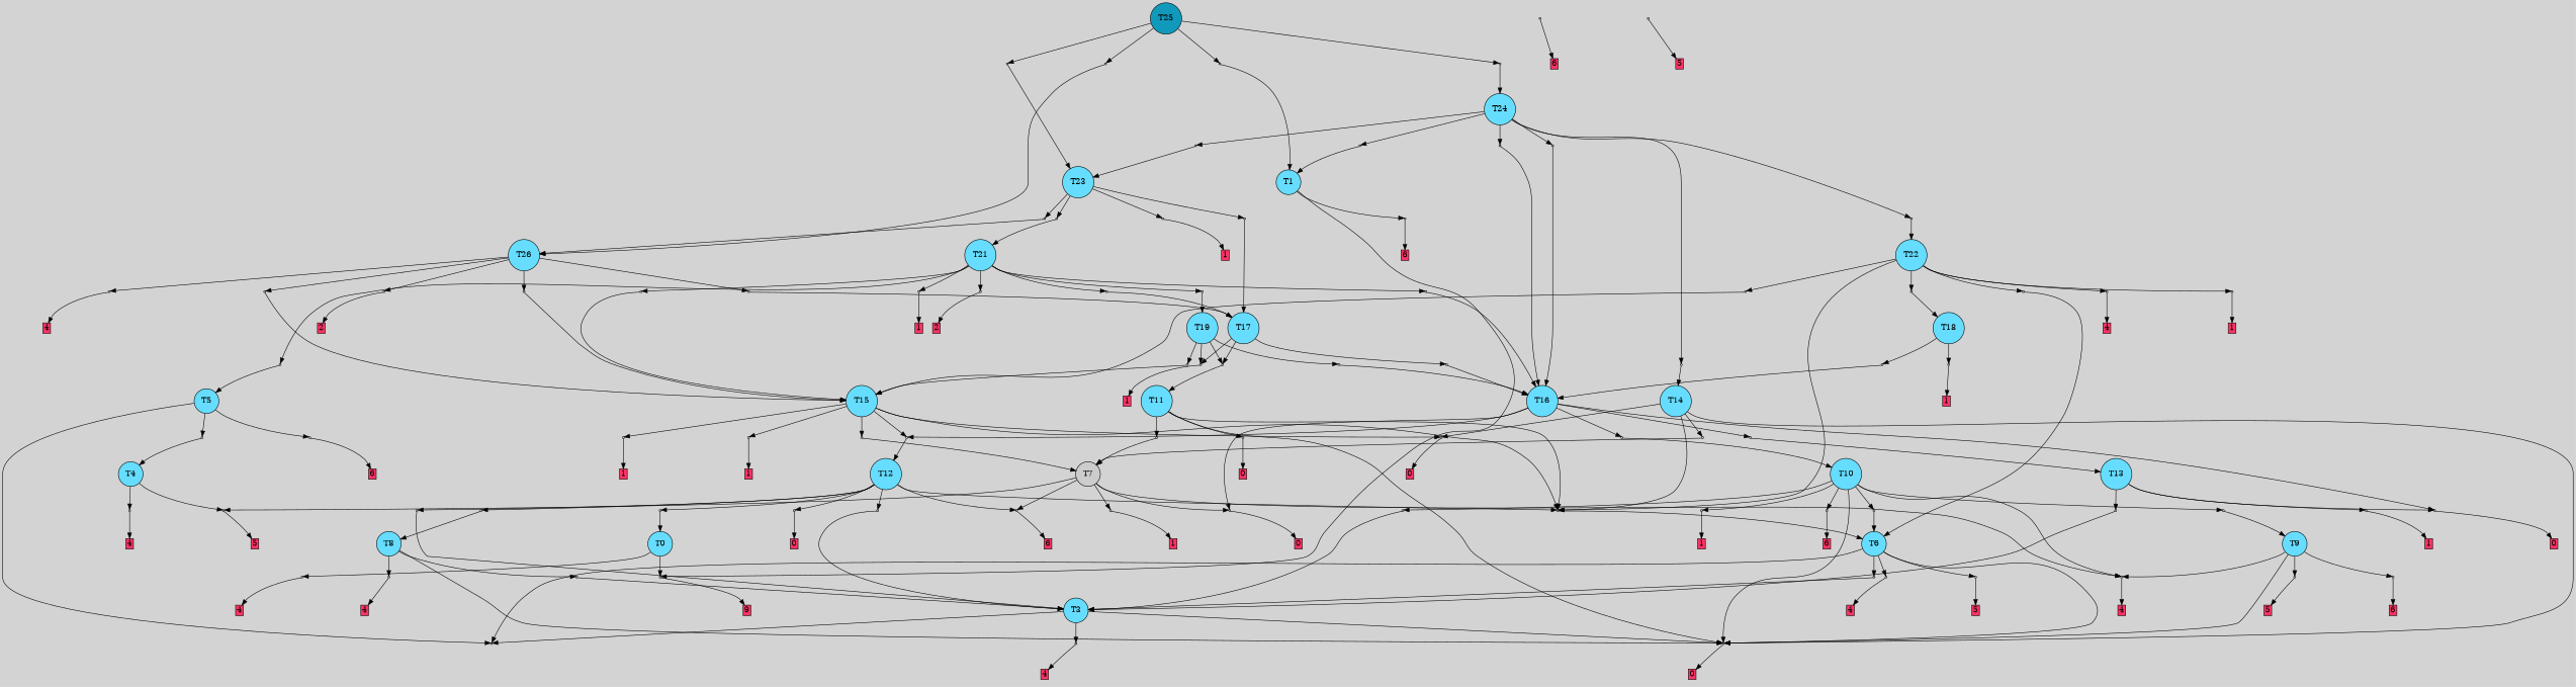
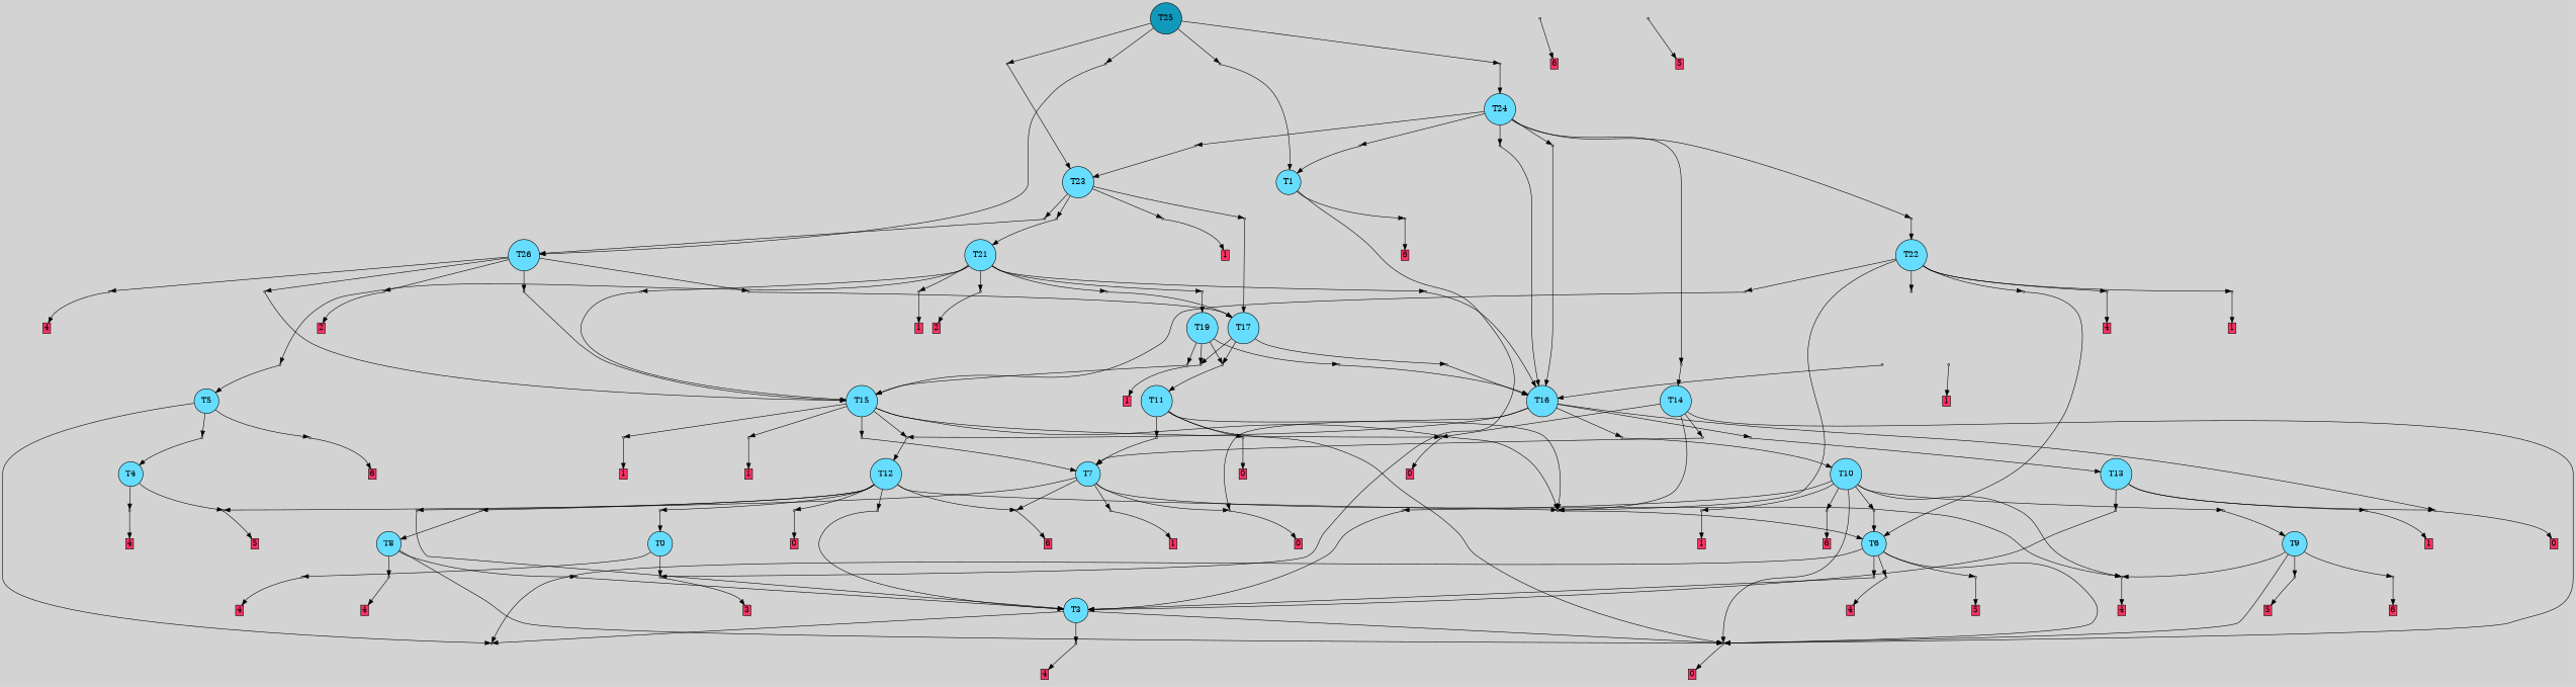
  digraph {
    bgcolor=lightgray
    node [shape=box style=filled]
    T25 [fillcolor="#1199bb" shape=circle]
    P81 [fillcolor="#cccccc" shape=point]
    P82 [fillcolor="#cccccc" shape=point]
    P83 [fillcolor="#cccccc" shape=point]
    P84 [fillcolor="#cccccc" shape=point]
    T0 [fillcolor="#66ddff" shape=circle]
    P0 [fillcolor="#cccccc" shape=point]
    P1 [fillcolor="#cccccc" shape=point]
    n9 [label="6|0&2|0#3|1#2|7#1|2&#92;n" style=invis]
-   n10 [fillcolor="#ff3366" height=0 label=9 margin=0.03 width=0]
+   n10 [fillcolor="#ff3366" height=0 label=3 margin=0.03 width=0]
    n11 [label="4|0&1|4#0|1#2|2#4|3&#92;n" style=invis]
    n12 [fillcolor="#ff3366" height=0 label=4 margin=0.03 width=0]
    T1 [fillcolor="#66ddff" shape=circle]
    P2 [fillcolor="#cccccc" shape=point]
    n15 [label="7|0&1|6#0|4#2|5#2|7&#92;n5|0&0|0#3|1#0|3#4|4&#92;n" style=invis]
    n16 [fillcolor="#ff3366" height=0 label=6 margin=0.03 width=0]
    P3 [fillcolor="#cccccc" shape=point]
    I3 [style=invis]
    n19 [fillcolor="#ff3366" height=0 label=6 margin=0.03 width=0]
    P4 [fillcolor="#cccccc" shape=point]
    n21 [label="1|0&3|2#0|1#1|0#1|5&#92;n" style=invis]
    n22 [fillcolor="#ff3366" height=0 label=5 margin=0.03 width=0]
    T3 [fillcolor="#66ddff" shape=circle]
    P5 [fillcolor="#cccccc" shape=point]
    P6 [fillcolor="#cccccc" shape=point]
    P7 [fillcolor="#cccccc" shape=point]
    n27 [label="2|0&3|7#1|3#4|3#0|1&#92;n" style=invis]
    n28 [fillcolor="#ff3366" height=0 label=0 margin=0.03 width=0]
    n29 [label="3|0&2|5#4|7#2|1#0|6&#92;n" style=invis]
    n30 [fillcolor="#ff3366" height=0 label=4 margin=0.03 width=0]
    n31 [label="6|0&3|7#2|4#4|2#4|3&#92;n" style=invis]
    T4 [fillcolor="#66ddff" shape=circle]
    P8 [fillcolor="#cccccc" shape=point]
    P9 [fillcolor="#cccccc" shape=point]
    n35 [label="7|1&1|7#2|6#4|0#1|7&#92;n4|0&1|4#0|1#2|2#4|3&#92;n" style=invis]
    n36 [fillcolor="#ff3366" height=0 label=4 margin=0.03 width=0]
    n37 [label="2|0&4|4#3|5#2|6#0|4&#92;n" style=invis]
    n38 [fillcolor="#ff3366" height=0 label=5 margin=0.03 width=0]
    T5 [fillcolor="#66ddff" shape=circle]
    P10 [fillcolor="#cccccc" shape=point]
    P11 [fillcolor="#cccccc" shape=point]
    n42 [label="6|0&3|2#4|2#1|7#0|5&#92;n" style=invis]
    n43 [label="5|0&0|0#3|1#0|3#4|4&#92;n" style=invis]
    n44 [fillcolor="#ff3366" height=0 label=6 margin=0.03 width=0]
    T6 [fillcolor="#66ddff" shape=circle]
    P12 [fillcolor="#cccccc" shape=point]
    P13 [fillcolor="#cccccc" shape=point]
    P14 [fillcolor="#cccccc" shape=point]
    n49 [label="0|0&4|0#1|0#0|6#4|0&#92;n" style=invis]
    n50 [fillcolor="#ff3366" height=0 label=4 margin=0.03 width=0]
    n51 [label="2|0&4|4#3|5#2|6#0|4&#92;n" style=invis]
    n52 [fillcolor="#ff3366" height=0 label=5 margin=0.03 width=0]
    n53 [label="7|0&3|4#0|5#4|0#2|3&#92;n" style=invis]
-   T7 [fillcolor="#cccccc" shape=circle]
+   T7 [fillcolor="#66ddff" shape=circle]
    P15 [fillcolor="#cccccc" shape=point]
    P16 [fillcolor="#cccccc" shape=point]
    P17 [fillcolor="#cccccc" shape=point]
    P18 [fillcolor="#cccccc" shape=point]
    n59 [label="2|0&3|7#1|3#4|3#0|1&#92;n" style=invis]
    n60 [fillcolor="#ff3366" height=0 label=0 margin=0.03 width=0]
    n61 [label="2|0&1|7#3|6#0|4#0|1&#92;n" style=invis]
    n62 [fillcolor="#ff3366" height=0 label=4 margin=0.03 width=0]
    n63 [label="0|7&0|2#3|2#4|1#3|1&#92;n6|0&0|7#3|7#2|1#2|0&#92;n" style=invis]
    n64 [fillcolor="#ff3366" height=0 label=6 margin=0.03 width=0]
    n65 [label="1|0&1|3#4|4#0|0#4|2&#92;n" style=invis]
    n66 [fillcolor="#ff3366" height=0 label=1 margin=0.03 width=0]
    T8 [fillcolor="#66ddff" shape=circle]
    P19 [fillcolor="#cccccc" shape=point]
    P20 [fillcolor="#cccccc" shape=point]
    n70 [label="7|0&3|4#3|5#4|0#2|6&#92;n" style=invis]
    n71 [label="2|0&1|7#3|6#0|4#0|1&#92;n" style=invis]
    n72 [fillcolor="#ff3366" height=0 label=4 margin=0.03 width=0]
    T9 [fillcolor="#66ddff" shape=circle]
    P21 [fillcolor="#cccccc" shape=point]
    P22 [fillcolor="#cccccc" shape=point]
    n76 [label="6|0&3|5#0|7#1|0#1|5&#92;n" style=invis]
    n77 [fillcolor="#ff3366" height=0 label=5 margin=0.03 width=0]
    n78 [label="0|7&0|2#3|2#4|1#3|1&#92;n6|0&0|7#3|7#2|1#2|0&#92;n" style=invis]
    n79 [fillcolor="#ff3366" height=0 label=6 margin=0.03 width=0]
    T10 [fillcolor="#66ddff" shape=circle]
    P23 [fillcolor="#cccccc" shape=point]
    P24 [fillcolor="#cccccc" shape=point]
    P25 [fillcolor="#cccccc" shape=point]
    P26 [fillcolor="#cccccc" shape=point]
    P27 [fillcolor="#cccccc" shape=point]
    n86 [label="2|0&4|3#1|7#3|5#3|6&#92;n" style=invis]
    n87 [label="2|0&4|3#3|5#2|6#0|4&#92;n" style=invis]
    n88 [label="7|0&1|6#0|4#2|5#2|7&#92;n" style=invis]
    n89 [fillcolor="#ff3366" height=0 label=1 margin=0.03 width=0]
    n90 [label="0|7&0|2#3|2#4|1#3|1&#92;n6|0&0|7#3|7#2|1#2|0&#92;n" style=invis]
    n91 [fillcolor="#ff3366" height=0 label=6 margin=0.03 width=0]
    n92 [label="7|0&3|4#3|5#4|0#2|3&#92;n" style=invis]
    T11 [fillcolor="#66ddff" shape=circle]
    P28 [fillcolor="#cccccc" shape=point]
    P29 [fillcolor="#cccccc" shape=point]
    P30 [fillcolor="#cccccc" shape=point]
    n97 [label="0|7&2|6#3|5#4|2#0|1&#92;n6|0&0|7#2|4#2|2#4|3&#92;n" style=invis]
    n98 [fillcolor="#ff3366" height=0 label=0 margin=0.03 width=0]
    n99 [label="3|0&1|6#0|1#3|2#1|4&#92;n" style=invis]
    n100 [label="2|0&4|3#3|5#2|6#0|4&#92;n" style=invis]
    T12 [fillcolor="#66ddff" shape=circle]
    P31 [fillcolor="#cccccc" shape=point]
    P32 [fillcolor="#cccccc" shape=point]
    P33 [fillcolor="#cccccc" shape=point]
    P34 [fillcolor="#cccccc" shape=point]
    P35 [fillcolor="#cccccc" shape=point]
    n107 [label="0|7&2|6#3|5#4|2#0|1&#92;n6|0&0|7#2|4#2|2#4|3&#92;n" style=invis]
    n108 [fillcolor="#ff3366" height=0 label=0 margin=0.03 width=0]
    n109 [label="1|0&2|2#3|3#3|6#0|1&#92;n" style=invis]
    n110 [label="7|0&0|2#0|1#2|6#1|1&#92;n" style=invis]
    n111 [label="6|0&3|7#2|1#4|2#4|3&#92;n" style=invis]
    n112 [label="7|0&3|4#3|5#2|0#1|3&#92;n" style=invis]
    T13 [fillcolor="#66ddff" shape=circle]
    P36 [fillcolor="#cccccc" shape=point]
    P37 [fillcolor="#cccccc" shape=point]
    P38 [fillcolor="#cccccc" shape=point]
    n117 [label="2|0&3|5#3|2#1|6#0|3&#92;n" style=invis]
    n118 [fillcolor="#ff3366" height=0 label=1 margin=0.03 width=0]
    n119 [label="7|0&1|6#4|1#3|0#2|7&#92;n" style=invis]
    n120 [fillcolor="#ff3366" height=0 label=0 margin=0.03 width=0]
    n121 [label="7|0&3|4#0|5#4|0#1|3&#92;n" style=invis]
    T14 [fillcolor="#66ddff" shape=circle]
    P39 [fillcolor="#cccccc" shape=point]
    P40 [fillcolor="#cccccc" shape=point]
    n125 [label="3|0&1|6#0|1#3|2#1|4&#92;n" style=invis]
    n126 [label="7|0&1|6#4|1#3|0#2|7&#92;n" style=invis]
    n127 [fillcolor="#ff3366" height=0 label=0 margin=0.03 width=0]
    T15 [fillcolor="#66ddff" shape=circle]
    P41 [fillcolor="#cccccc" shape=point]
    P42 [fillcolor="#cccccc" shape=point]
    P43 [fillcolor="#cccccc" shape=point]
    P44 [fillcolor="#cccccc" shape=point]
    n133 [label="3|0&1|6#0|1#3|2#1|4&#92;n" style=invis]
    n134 [label="2|0&3|5#3|2#1|6#0|3&#92;n" style=invis]
    n135 [fillcolor="#ff3366" height=0 label=1 margin=0.03 width=0]
    n136 [label="7|0&3|4#2|4#4|0#2|6&#92;n" style=invis]
    n137 [label="2|0&3|5#3|7#4|6#1|3&#92;n" style=invis]
    n138 [fillcolor="#ff3366" height=0 label=1 margin=0.03 width=0]
    T16 [fillcolor="#66ddff" shape=circle]
    P45 [fillcolor="#cccccc" shape=point]
    P46 [fillcolor="#cccccc" shape=point]
    n142 [label="0|7&0|2#3|2#4|1#3|1&#92;n6|0&0|7#3|7#2|1#2|0&#92;n" style=invis]
    n143 [label="3|0&1|6#0|1#3|2#1|4&#92;n" style=invis]
    T17 [fillcolor="#66ddff" shape=circle]
    P47 [fillcolor="#cccccc" shape=point]
    P48 [fillcolor="#cccccc" shape=point]
    P49 [fillcolor="#cccccc" shape=point]
    n148 [label="1|0&4|7#2|7#4|2#2|7&#92;n" style=invis]
    n149 [label="6|0&3|2#2|2#1|6#0|3&#92;n" style=invis]
    n150 [label="2|0&3|5#3|2#1|1#0|3&#92;n" style=invis]
    n151 [fillcolor="#ff3366" height=0 label=1 margin=0.03 width=0]
-   T18 [fillcolor="#66ddff" shape=circle]
    P50 [fillcolor="#cccccc" shape=point]
    P51 [fillcolor="#cccccc" shape=point]
    n155 [label="2|0&3|5#3|2#1|1#0|3&#92;n" style=invis]
    n156 [fillcolor="#ff3366" height=0 label=1 margin=0.03 width=0]
    n157 [label="1|0&4|7#2|7#4|2#2|7&#92;n" style=invis]
    T19 [fillcolor="#66ddff" shape=circle]
    P52 [fillcolor="#cccccc" shape=point]
    P53 [fillcolor="#cccccc" shape=point]
    n161 [label="7|0&4|7#1|3#0|3#3|5&#92;n" style=invis]
    n162 [label="1|0&4|7#2|7#4|2#2|7&#92;n" style=invis]
    n163 [fillcolor="#66ddff" label=T26 shape=circle]
    P54 [fillcolor="#cccccc" shape=point]
    P55 [fillcolor="#cccccc" shape=point]
    P56 [fillcolor="#cccccc" shape=point]
    P57 [fillcolor="#cccccc" shape=point]
    P58 [fillcolor="#cccccc" shape=point]
    n169 [label="6|0&3|2#2|2#1|6#0|3&#92;n" style=invis]
    n170 [fillcolor="#ff3366" height=0 label=2 margin=0.03 width=0]
    n171 [label="6|0&2|1#2|5#2|1#3|2&#92;n" style=invis]
    n172 [label="7|0&4|7#1|3#0|3#3|5&#92;n" style=invis]
    n173 [label="6|3&2|6#4|7#0|4#3|1&#92;n7|0&4|4#1|3#0|3#3|5&#92;n" style=invis]
    n174 [label="4|0&4|1#0|2#4|3#4|4&#92;n" style=invis]
    n175 [fillcolor="#ff3366" height=0 label=4 margin=0.03 width=0]
    T21 [fillcolor="#66ddff" shape=circle]
    P59 [fillcolor="#cccccc" shape=point]
    P60 [fillcolor="#cccccc" shape=point]
    P61 [fillcolor="#cccccc" shape=point]
    P62 [fillcolor="#cccccc" shape=point]
    P63 [fillcolor="#cccccc" shape=point]
    P64 [fillcolor="#cccccc" shape=point]
    P65 [fillcolor="#cccccc" shape=point]
    n184 [label="6|0&3|6#2|1#4|2#2|3&#92;n" style=invis]
    n185 [label="2|0&3|0#3|2#1|1#0|3&#92;n" style=invis]
    n186 [fillcolor="#ff3366" height=0 label=1 margin=0.03 width=0]
    n187 [label="7|0&4|7#1|3#0|3#3|5&#92;n" style=invis]
    n188 [label="0|0&4|7#1|1#4|7#1|1&#92;n" style=invis]
    n189 [label="6|0&2|1#2|5#2|2#3|2&#92;n" style=invis]
    n190 [label="6|0&3|2#2|2#1|6#0|3&#92;n" style=invis]
    n191 [fillcolor="#ff3366" height=0 label=2 margin=0.03 width=0]
    n192 [label="1|0&4|7#2|7#4|2#2|7&#92;n" style=invis]
    T22 [fillcolor="#66ddff" shape=circle]
    P66 [fillcolor="#cccccc" shape=point]
    P67 [fillcolor="#cccccc" shape=point]
    P68 [fillcolor="#cccccc" shape=point]
    P69 [fillcolor="#cccccc" shape=point]
    P70 [fillcolor="#cccccc" shape=point]
    n199 [label="3|0&2|3#0|3#3|4#4|7&#92;n" style=invis]
    n200 [label="7|0&4|7#1|3#0|3#3|5&#92;n" style=invis]
    n201 [label="4|0&4|1#0|2#4|3#4|4&#92;n" style=invis]
    n202 [fillcolor="#ff3366" height=0 label=4 margin=0.03 width=0]
    n203 [label="2|0&3|5#3|2#1|1#0|3&#92;n" style=invis]
    n204 [fillcolor="#ff3366" height=0 label=1 margin=0.03 width=0]
    n205 [label="3|0&4|1#3|0#0|3#2|4&#92;n" style=invis]
    T23 [fillcolor="#66ddff" shape=circle]
    P71 [fillcolor="#cccccc" shape=point]
    P72 [fillcolor="#cccccc" shape=point]
    P73 [fillcolor="#cccccc" shape=point]
    P74 [fillcolor="#cccccc" shape=point]
    n211 [label="7|0&0|0#4|6#0|0#3|4&#92;n" style=invis]
    n212 [label="7|0&4|3#2|4#1|1#1|1&#92;n" style=invis]
    n213 [fillcolor="#ff3366" height=0 label=1 margin=0.03 width=0]
    n214 [label="6|0&2|1#2|5#2|1#3|2&#92;n" style=invis]
    n215 [label="3|0&2|3#0|3#3|4#4|7&#92;n" style=invis]
    T24 [fillcolor="#66ddff" shape=circle]
    P75 [fillcolor="#cccccc" shape=point]
    P76 [fillcolor="#cccccc" shape=point]
    P77 [fillcolor="#cccccc" shape=point]
    P78 [fillcolor="#cccccc" shape=point]
    P79 [fillcolor="#cccccc" shape=point]
    P80 [fillcolor="#cccccc" shape=point]
    n223 [label="1|0&2|2#4|3#3|6#0|1&#92;n" style=invis]
    n224 [label="4|0&4|2#2|3#4|5#3|7&#92;n" style=invis]
    n225 [label="3|0&0|2#3|2#4|3#4|2&#92;n7|0&4|0#2|6#0|0#3|4&#92;n" style=invis]
    n226 [label="1|0&4|7#2|7#4|2#2|7&#92;n" style=invis]
    n227 [label="7|0&1|6#4|1#1|0#2|7&#92;n" style=invis]
    n228 [label="7|0&4|7#1|5#3|4#2|7&#92;n" style=invis]
    n229 [label="1|0&2|2#4|3#3|6#0|1&#92;n" style=invis]
    n230 [label="4|0&4|2#2|3#4|5#3|7&#92;n" style=invis]
    n231 [label="7|0&0|0#4|6#4|0#3|4&#92;n" style=invis]
    n232 [label="1|0&4|7#4|7#3|2#2|7&#92;n" style=invis]
    subgraph sub_1 {
      rank=same
      T25
    }
    T25 -> P81
    T25 -> P82
    T25 -> P83
    T25 -> P84
    P81 -> T23
    P81 -> n229 [style=invis]
    P82 -> T1
    P82 -> n230 [style=invis]
    P83 -> n163
    P83 -> n231 [style=invis]
    P84 -> T24
    P84 -> n232 [style=invis]
    T0 -> P0
    T0 -> P1
    P0 -> n9 [style=invis]
    P0 -> n10
    P1 -> n11 [style=invis]
    P1 -> n12
    T1 -> P0
    T1 -> P2
    P2 -> n15 [style=invis]
    P2 -> n16
    P3 -> I3 [style=invis]
    P3 -> n19
    P4 -> n21 [style=invis]
    P4 -> n22
    T3 -> P5
    T3 -> P6
    T3 -> P7
    P5 -> n27 [style=invis]
    P5 -> n28
    P6 -> n29 [style=invis]
    P6 -> n30
    P7 -> n31 [style=invis]
    T4 -> P8
    T4 -> P9
    P8 -> n35 [style=invis]
    P8 -> n36
    P9 -> n37 [style=invis]
    P9 -> n38
    T5 -> P7
    T5 -> P10
    T5 -> P11
    P10 -> T4
    P10 -> n42 [style=invis]
    P11 -> n43 [style=invis]
    P11 -> n44
    T6 -> P5
    T6 -> P7
    T6 -> P12
    T6 -> P13
    T6 -> P14
    P12 -> n49 [style=invis]
    P12 -> n50
    P13 -> n51 [style=invis]
    P13 -> n52
    P14 -> T3
    P14 -> n53 [style=invis]
    T7 -> P9
    T7 -> P15
    T7 -> P16
    T7 -> P17
    T7 -> P18
    P15 -> n59 [style=invis]
    P15 -> n60
    P16 -> n61 [style=invis]
    P16 -> n62
    P17 -> n63 [style=invis]
    P17 -> n64
    P18 -> n65 [style=invis]
    P18 -> n66
    T8 -> P5
    T8 -> P19
    T8 -> P20
    P19 -> T3
    P19 -> n70 [style=invis]
    P20 -> n71 [style=invis]
    P20 -> n72
    T9 -> P5
    T9 -> P16
    T9 -> P21
    T9 -> P22
    P21 -> n76 [style=invis]
    P21 -> n77
    P22 -> n78 [style=invis]
    P22 -> n79
    T10 -> P5
    T10 -> P16
    T10 -> P23
    T10 -> P24
    T10 -> P25
    T10 -> P26
    T10 -> P27
    P23 -> T9
    P23 -> n86 [style=invis]
    P24 -> T6
    P24 -> n87 [style=invis]
    P25 -> n88 [style=invis]
    P25 -> n89
    P26 -> n90 [style=invis]
    P26 -> n91
    P27 -> T3
    P27 -> n92 [style=invis]
    T11 -> P5
    T11 -> P28
    T11 -> P29
    T11 -> P30
    P28 -> n97 [style=invis]
    P28 -> n98
    P29 -> T7
    P29 -> n99 [style=invis]
    P30 -> T6
    P30 -> n100 [style=invis]
    T12 -> P17
    T12 -> P30
    T12 -> P31
    T12 -> P32
    T12 -> P33
    T12 -> P34
    T12 -> P35
    P31 -> n107 [style=invis]
    P31 -> n108
    P32 -> T8
    P32 -> n109 [style=invis]
    P33 -> T3
    P33 -> n110 [style=invis]
    P34 -> T0
    P34 -> n111 [style=invis]
    P35 -> T3
    P35 -> n112 [style=invis]
    T13 -> P36
    T13 -> P37
    T13 -> P38
    P36 -> n117 [style=invis]
    P36 -> n118
    P37 -> n119 [style=invis]
    P37 -> n120
    P38 -> T3
    P38 -> n121 [style=invis]
    T14 -> P5
    T14 -> P30
    T14 -> P39
    T14 -> P40
    P39 -> T7
    P39 -> n125 [style=invis]
    P40 -> n126 [style=invis]
    P40 -> n127
    T15 -> P30
    T15 -> P40
    T15 -> P41
    T15 -> P42
    T15 -> P43
    T15 -> P44
    P41 -> T7
    P41 -> n133 [style=invis]
    P42 -> n134 [style=invis]
    P42 -> n135
    P43 -> T12
    P43 -> n136 [style=invis]
    P44 -> n137 [style=invis]
    P44 -> n138
    T16 -> P15
    T16 -> P37
    T16 -> P43
    T16 -> P45
    T16 -> P46
    P45 -> T13
    P45 -> n142 [style=invis]
    P46 -> T10
    P46 -> n143 [style=invis]
    T17 -> P47
    T17 -> P48
    T17 -> P49
    P47 -> T16
    P47 -> n148 [style=invis]
    P48 -> T11
    P48 -> n149 [style=invis]
    P49 -> n150 [style=invis]
    P49 -> n151
-   T18 -> P50
-   T18 -> P51
    P50 -> n155 [style=invis]
    P50 -> n156
    P51 -> T16
    P51 -> n157 [style=invis]
    T19 -> P48
    T19 -> P49
    T19 -> P52
    T19 -> P53
    P52 -> T15
    P52 -> n161 [style=invis]
    P53 -> T16
    P53 -> n162 [style=invis]
    n163 -> P54
    n163 -> P55
    n163 -> P56
    n163 -> P57
    n163 -> P58
    P54 -> n169 [style=invis]
    P54 -> n170
    P55 -> T17
    P55 -> n171 [style=invis]
    P56 -> T15
    P56 -> n172 [style=invis]
    P57 -> T15
    P57 -> n173 [style=invis]
    P58 -> n174 [style=invis]
    P58 -> n175
    T21 -> P59
    T21 -> P60
    T21 -> P61
    T21 -> P62
    T21 -> P63
    T21 -> P64
    T21 -> P65
    P59 -> T19
    P59 -> n184 [style=invis]
    P60 -> n185 [style=invis]
    P60 -> n186
    P61 -> T15
    P61 -> n187 [style=invis]
    P62 -> T5
    P62 -> n188 [style=invis]
    P63 -> T17
    P63 -> n189 [style=invis]
    P64 -> n190 [style=invis]
    P64 -> n191
    P65 -> T16
    P65 -> n192 [style=invis]
    T22 -> P30
    T22 -> P66
    T22 -> P67
    T22 -> P68
    T22 -> P69
    T22 -> P70
-   P66 -> T18
    P66 -> n199 [style=invis]
    P67 -> T15
    P67 -> n200 [style=invis]
    P68 -> n201 [style=invis]
    P68 -> n202
    P69 -> n203 [style=invis]
    P69 -> n204
    P70 -> T6
    P70 -> n205 [style=invis]
    T23 -> P71
    T23 -> P72
    T23 -> P73
    T23 -> P74
    P71 -> n163
    P71 -> n211 [style=invis]
    P72 -> n212 [style=invis]
    P72 -> n213
    P73 -> T17
    P73 -> n214 [style=invis]
    P74 -> T21
    P74 -> n215 [style=invis]
    T24 -> P75
    T24 -> P76
    T24 -> P77
    T24 -> P78
    T24 -> P79
    T24 -> P80
    P75 -> T23
    P75 -> n223 [style=invis]
    P76 -> T1
    P76 -> n224 [style=invis]
    P77 -> T22
    P77 -> n225 [style=invis]
    P78 -> T16
    P78 -> n226 [style=invis]
    P79 -> T14
    P79 -> n227 [style=invis]
    P80 -> T16
    P80 -> n228 [style=invis]
  }
